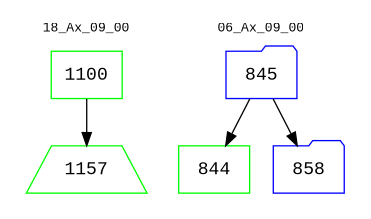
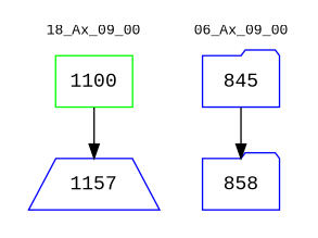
  digraph {
    fontname="Liberation Mono"
    node [color=blue fontname="Liberation Mono" shape=box]
    edge [color=black fontname="Liberation Mono"]
    n1 [color=green label=1100]
-   n2 [color=green label=1157 shape=trapezium]
+   n2 [label=1157 shape=trapezium]
    n3 [label=845 shape=folder]
-   n4 [color=green label=844]
    n5 [label=858 shape=folder]
    subgraph cluster_1 {
      color=white
      fontsize=10
      label="18_Ax_09_00"
      n1
      n2
    }
    subgraph cluster_2 {
      color=white
      fontsize=10
      label="06_Ax_09_00"
      n3
-     n4
      n5
    }
    n1 -> n2
-   n3 -> n4
    n3 -> n5
  }
